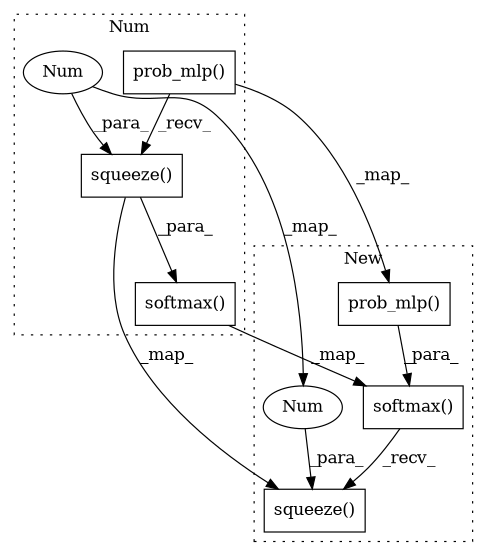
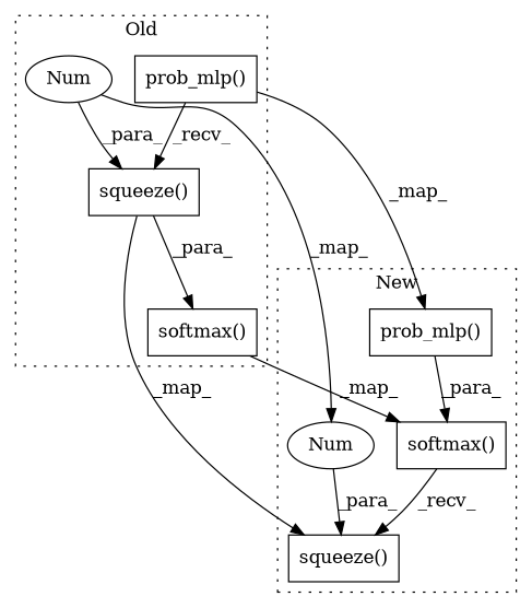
  digraph {
    node [a=75 l="14,1" shape=box]
    n1 [label="prob_mlp()" s="3806,3832"]
    n2 [l="36,1" label="squeeze()" s="3806,3844"]
    n3 [a=76 l=2 label=Num s=3842 shape=ellipse]
    n4 [l="10,9" label="softmax()" s="3796,3845"]
    n5 [label="prob_mlp()" s="3902,3928"]
    n6 [l="54,1" label="squeeze()" s="3892,3948"]
    n7 [a=76 l=2 label=Num s=3946 shape=ellipse]
    n8 [l="10,8" label="softmax()" s="3892,3929"]
    subgraph cluster_1 {
-     label=Num
+     label=Old
      style=dotted
      n1
      n2
      n3
      n4
    }
    subgraph cluster_2 {
      label=New
      style=dotted
      n5
      n6
      n7
      n8
    }
    n1 -> n2 [label=_recv_]
    n1 -> n5 [label=_map_]
    n2 -> n4 [label=_para_]
    n2 -> n6 [label=_map_]
    n3 -> n2 [label=_para_]
    n3 -> n7 [label=_map_]
    n4 -> n8 [label=_map_]
    n5 -> n8 [label=_para_]
    n7 -> n6 [label=_para_]
    n8 -> n6 [label=_recv_]
  }
